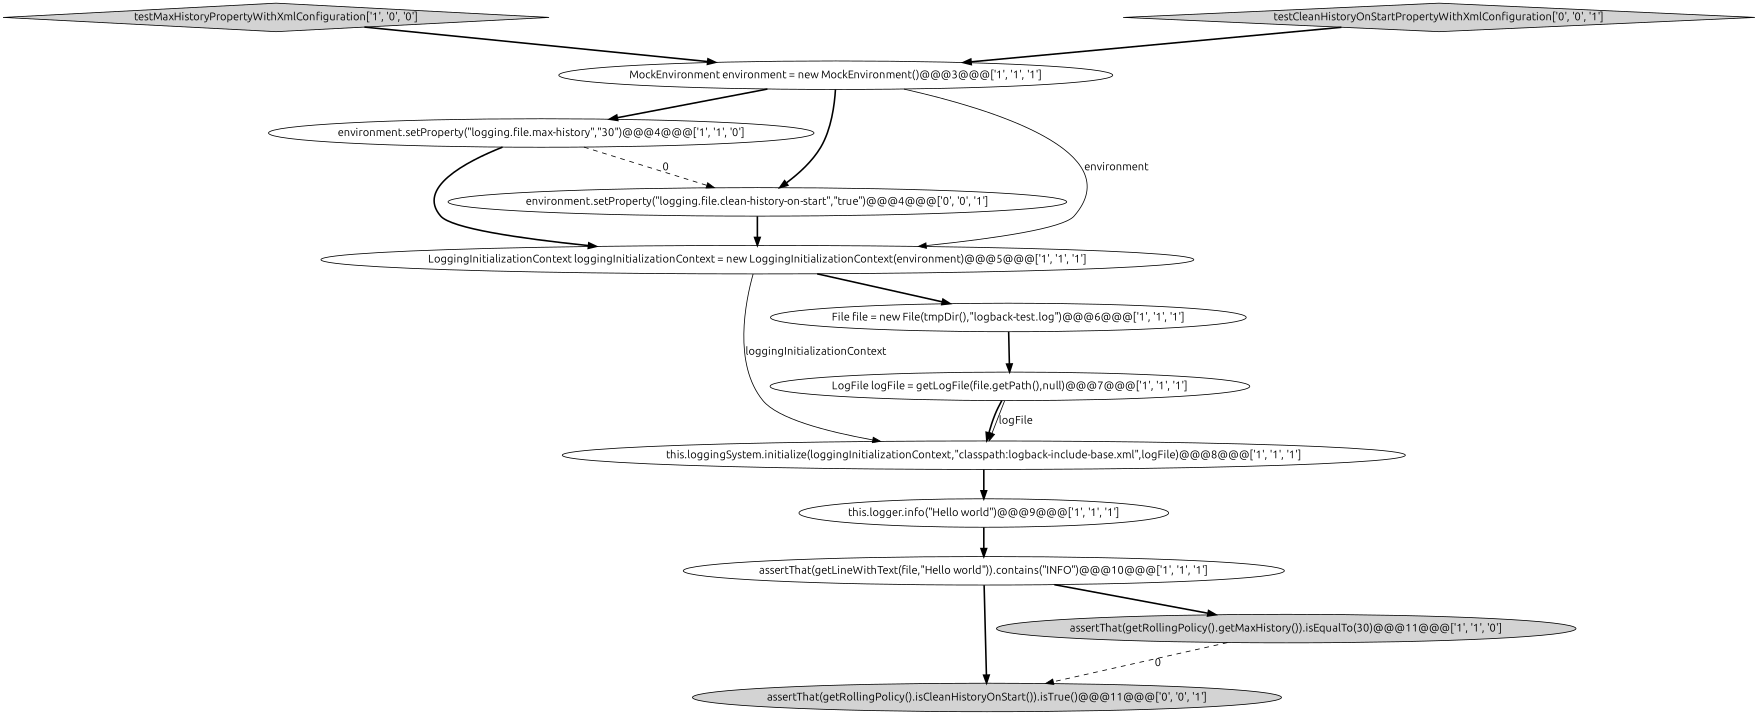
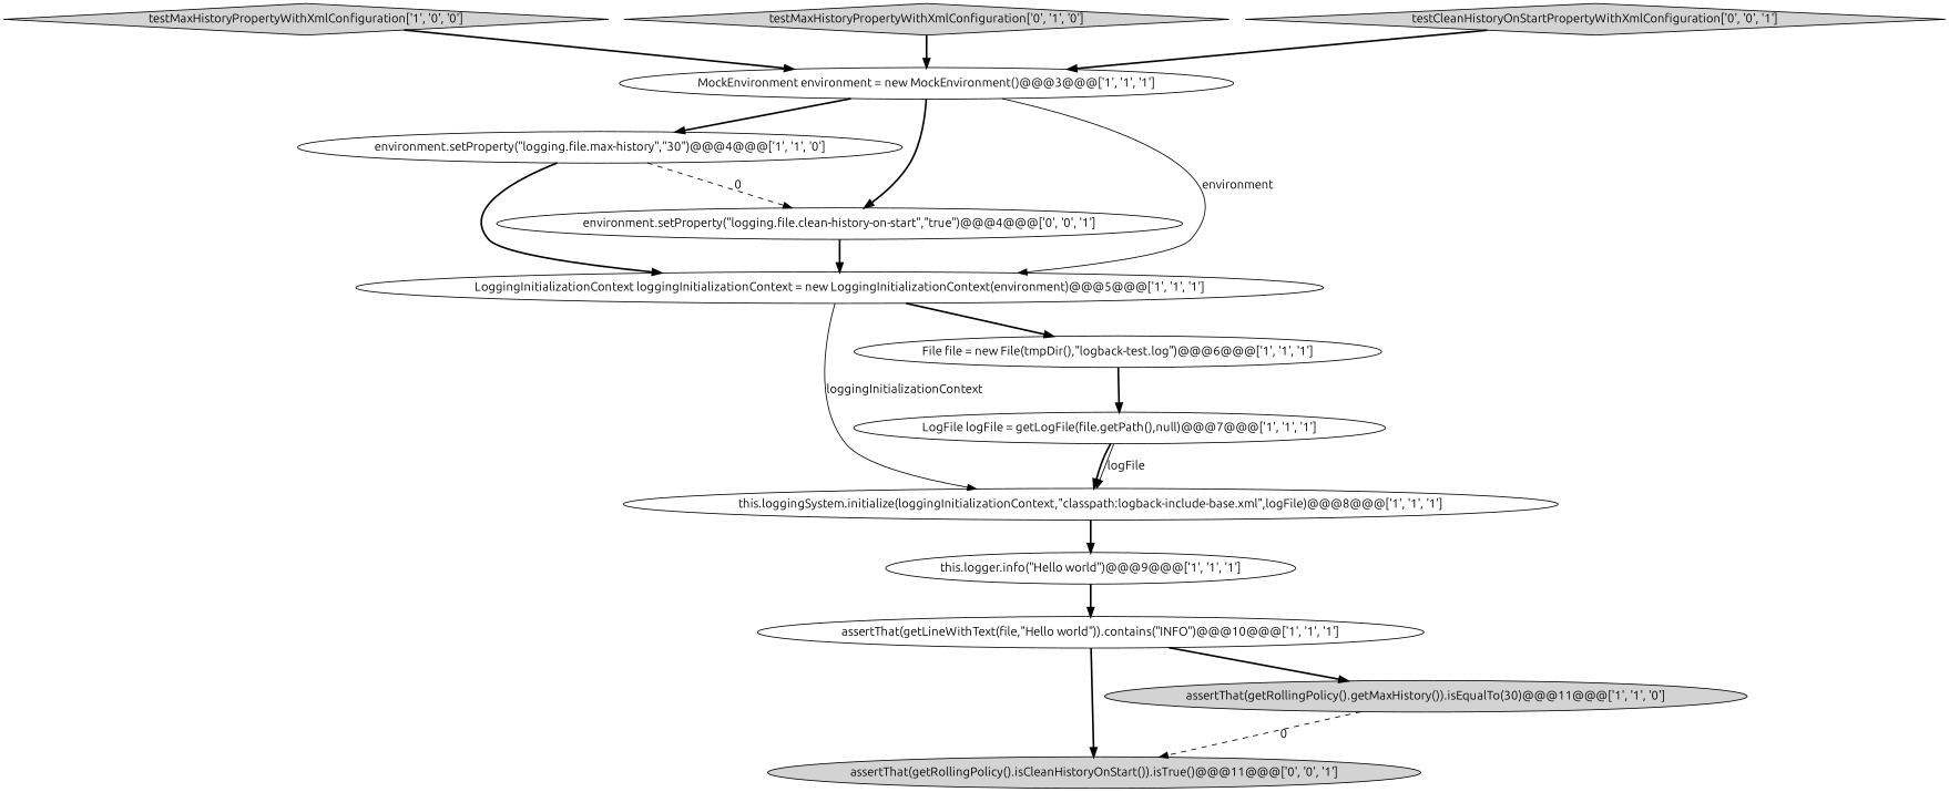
  digraph {
    fontname=Ubuntu
    node [fillcolor=white shape=ellipse style=filled fontname=Ubuntu]
    edge [style=bold fontname=Ubuntu]
    n1 [fillcolor=lightgray label="testMaxHistoryPropertyWithXmlConfiguration['1', '0', '0']" shape=diamond]
    n2 [label="MockEnvironment environment = new MockEnvironment()@@@3@@@['1', '1', '1']"]
    n3 [label="environment.setProperty(\"logging.file.max-history\",\"30\")@@@4@@@['1', '1', '0']"]
    n4 [label="environment.setProperty(\"logging.file.clean-history-on-start\",\"true\")@@@4@@@['0', '0', '1']"]
    n5 [label="LoggingInitializationContext loggingInitializationContext = new LoggingInitializationContext(environment)@@@5@@@['1', '1', '1']"]
    n6 [label="this.logger.info(\"Hello world\")@@@9@@@['1', '1', '1']"]
    n7 [label="assertThat(getLineWithText(file,\"Hello world\")).contains(\"INFO\")@@@10@@@['1', '1', '1']"]
    n8 [label="LogFile logFile = getLogFile(file.getPath(),null)@@@7@@@['1', '1', '1']"]
    n9 [label="this.loggingSystem.initialize(loggingInitializationContext,\"classpath:logback-include-base.xml\",logFile)@@@8@@@['1', '1', '1']"]
    n10 [fillcolor=lightgray label="assertThat(getRollingPolicy().isCleanHistoryOnStart()).isTrue()@@@11@@@['0', '0', '1']"]
    n11 [fillcolor=lightgray label="assertThat(getRollingPolicy().getMaxHistory()).isEqualTo(30)@@@11@@@['1', '1', '0']"]
    n12 [label="File file = new File(tmpDir(),\"logback-test.log\")@@@6@@@['1', '1', '1']"]
+   n13 [fillcolor=lightgray label="testMaxHistoryPropertyWithXmlConfiguration['0', '1', '0']" shape=diamond]
    n14 [fillcolor=lightgray label="testCleanHistoryOnStartPropertyWithXmlConfiguration['0', '0', '1']" shape=diamond]
    n1 -> n2
    n2 -> n3
    n2 -> n4
    n2 -> n5 [label=environment style=solid]
    n3 -> n4 [label=0 style=dashed]
    n3 -> n5
    n4 -> n5
    n5 -> n9 [label=loggingInitializationContext style=solid]
    n5 -> n12
    n6 -> n7
    n7 -> n10
    n7 -> n11
    n8 -> n9 [label=logFile style=solid]
    n8 -> n9
    n9 -> n6
    n11 -> n10 [label=0 style=dashed]
    n12 -> n8
+   n13 -> n2
    n14 -> n2
  }
